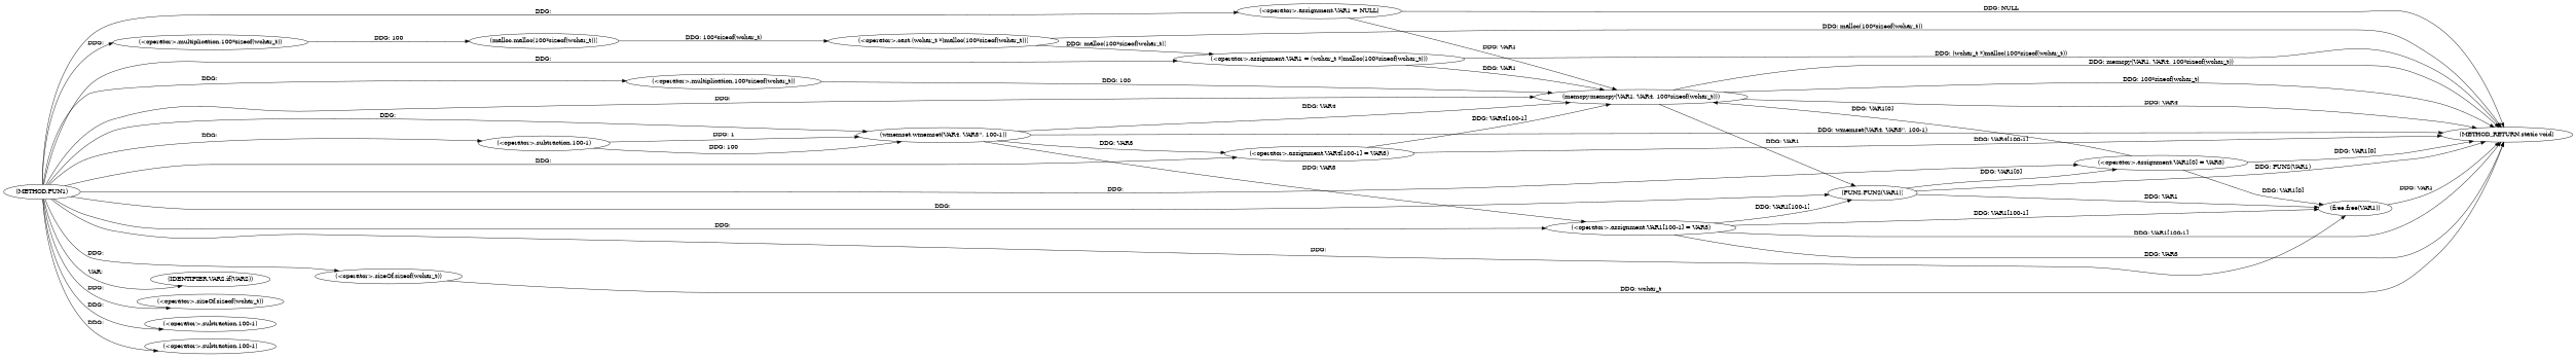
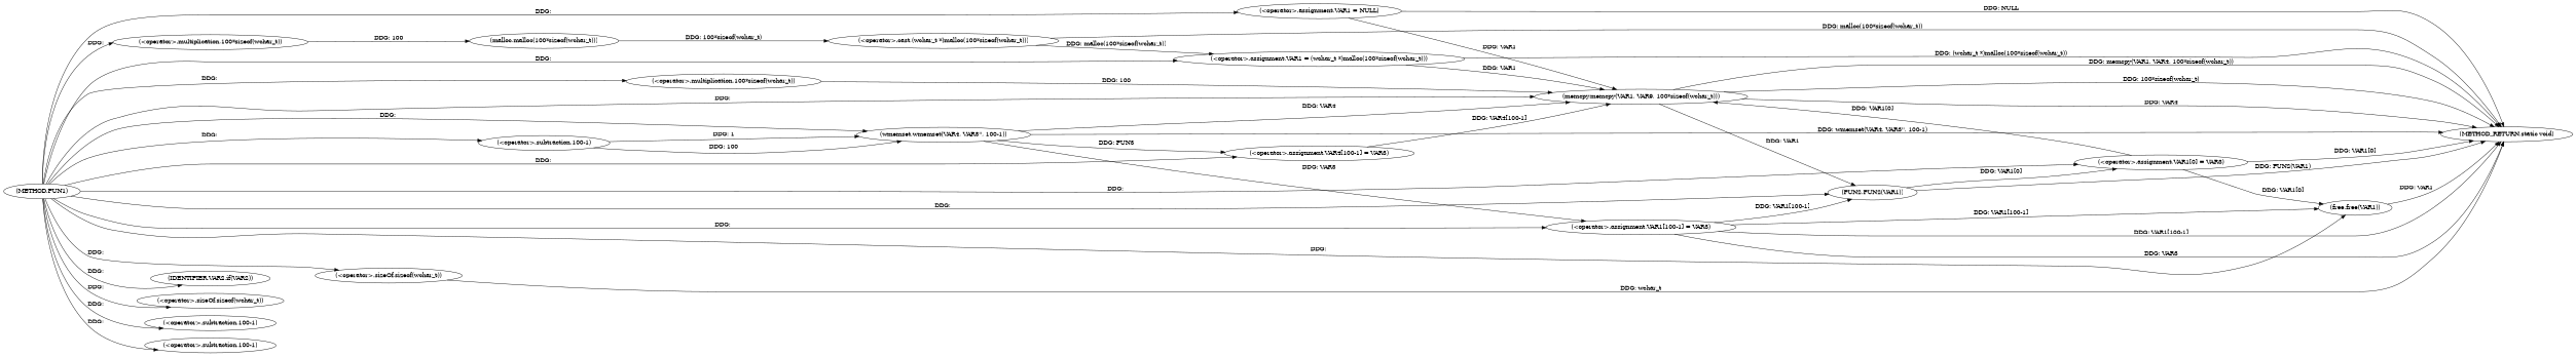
  digraph {
    rankdir=LR
    n1 [label="(METHOD,FUN1)"]
    n2 [label="(<operator>.assignment,VAR1 = NULL)"]
    n3 [label="(IDENTIFIER,VAR2,if(VAR2))"]
    n4 [label="(<operator>.assignment,VAR1 = (wchar_t *)malloc(100*sizeof(wchar_t)))"]
    n5 [label="(<operator>.multiplication,100*sizeof(wchar_t))"]
    n6 [label="(<operator>.sizeOf,sizeof(wchar_t))"]
    n7 [label="(<operator>.assignment,VAR1[0] = VAR3)"]
    n8 [label="(wmemset,wmemset(VAR4, VAR3'', 100-1))"]
    n9 [label="(<operator>.subtraction,100-1)"]
    n10 [label="(<operator>.assignment,VAR4[100-1] = VAR3)"]
    n11 [label="(<operator>.subtraction,100-1)"]
-   n12 [label="(memcpy,memcpy(VAR1, VAR4, 100*sizeof(wchar_t)))"]
+   n12 [label="(memcpy,memcpy(VAR1, VAR9, 100*sizeof(wchar_t)))"]
    n13 [label="(<operator>.multiplication,100*sizeof(wchar_t))"]
    n14 [label="(<operator>.sizeOf,sizeof(wchar_t))"]
    n15 [label="(<operator>.assignment,VAR1[100-1] = VAR3)"]
    n16 [label="(<operator>.subtraction,100-1)"]
    n17 [label="(FUN2,FUN2(VAR1))"]
    n18 [label="(free,free(VAR1))"]
    n19 [label="(METHOD_RETURN,static void)"]
    n20 [label="(malloc,malloc(100*sizeof(wchar_t)))"]
    n21 [label="(<operator>.cast,(wchar_t *)malloc(100*sizeof(wchar_t)))"]
    n1 -> n2 [label="DDG: "]
-   n1 -> n3 [label="VAR: "]
+   n1 -> n3 [label="DDG: "]
    n1 -> n4 [label="DDG: "]
    n1 -> n5 [label="DDG: "]
    n1 -> n6 [label="DDG: "]
    n1 -> n7 [label="DDG: "]
    n1 -> n8 [label="DDG: "]
    n1 -> n9 [label="DDG: "]
    n1 -> n10 [label="DDG: "]
    n1 -> n11 [label="DDG: "]
    n1 -> n12 [label="DDG: "]
    n1 -> n13 [label="DDG: "]
    n1 -> n14 [label="DDG: "]
    n1 -> n15 [label="DDG: "]
    n1 -> n16 [label="DDG: "]
    n1 -> n17 [label="DDG: "]
    n1 -> n18 [label="DDG: "]
    n2 -> n12 [label="DDG: VAR1"]
    n2 -> n19 [label="DDG: NULL"]
    n4 -> n12 [label="DDG: VAR1"]
    n4 -> n19 [label="DDG: (wchar_t *)malloc(100*sizeof(wchar_t))"]
    n5 -> n20 [label="DDG: 100"]
    n7 -> n12 [label="DDG: VAR1[0]"]
    n7 -> n18 [label="DDG: VAR1[0]"]
    n7 -> n19 [label="DDG: VAR1[0]"]
-   n8 -> n10 [label="DDG: VAR3"]
+   n8 -> n10 [label="DDG: FUN3"]
    n8 -> n12 [label="DDG: VAR4"]
    n8 -> n15 [label="DDG: VAR3"]
    n8 -> n19 [label="DDG: wmemset(VAR4, VAR3'', 100-1)"]
    n9 -> n8 [label="DDG: 100"]
    n9 -> n8 [label="DDG: 1"]
    n10 -> n12 [label="DDG: VAR4[100-1]"]
-   n10 -> n19 [label="DDG: VAR4[100-1]"]
    n12 -> n17 [label="DDG: VAR1"]
    n12 -> n19 [label="DDG: memcpy(VAR1, VAR4, 100*sizeof(wchar_t))"]
    n12 -> n19 [label="DDG: 100*sizeof(wchar_t)"]
    n12 -> n19 [label="DDG: VAR4"]
    n13 -> n12 [label="DDG: 100"]
    n14 -> n19 [label="DDG: wchar_t"]
    n15 -> n17 [label="DDG: VAR1[100-1]"]
    n15 -> n18 [label="DDG: VAR1[100-1]"]
    n15 -> n19 [label="DDG: VAR3"]
    n15 -> n19 [label="DDG: VAR1[100-1]"]
    n17 -> n7 [label="DDG: VAR1[0]"]
-   n17 -> n18 [label="DDG: VAR1"]
    n17 -> n19 [label="DDG: FUN2(VAR1)"]
    n18 -> n19 [label="DDG: VAR1"]
    n20 -> n21 [label="DDG: 100*sizeof(wchar_t)"]
    n21 -> n4 [label="DDG: malloc(100*sizeof(wchar_t))"]
    n21 -> n19 [label="DDG: malloc(100*sizeof(wchar_t))"]
  }
